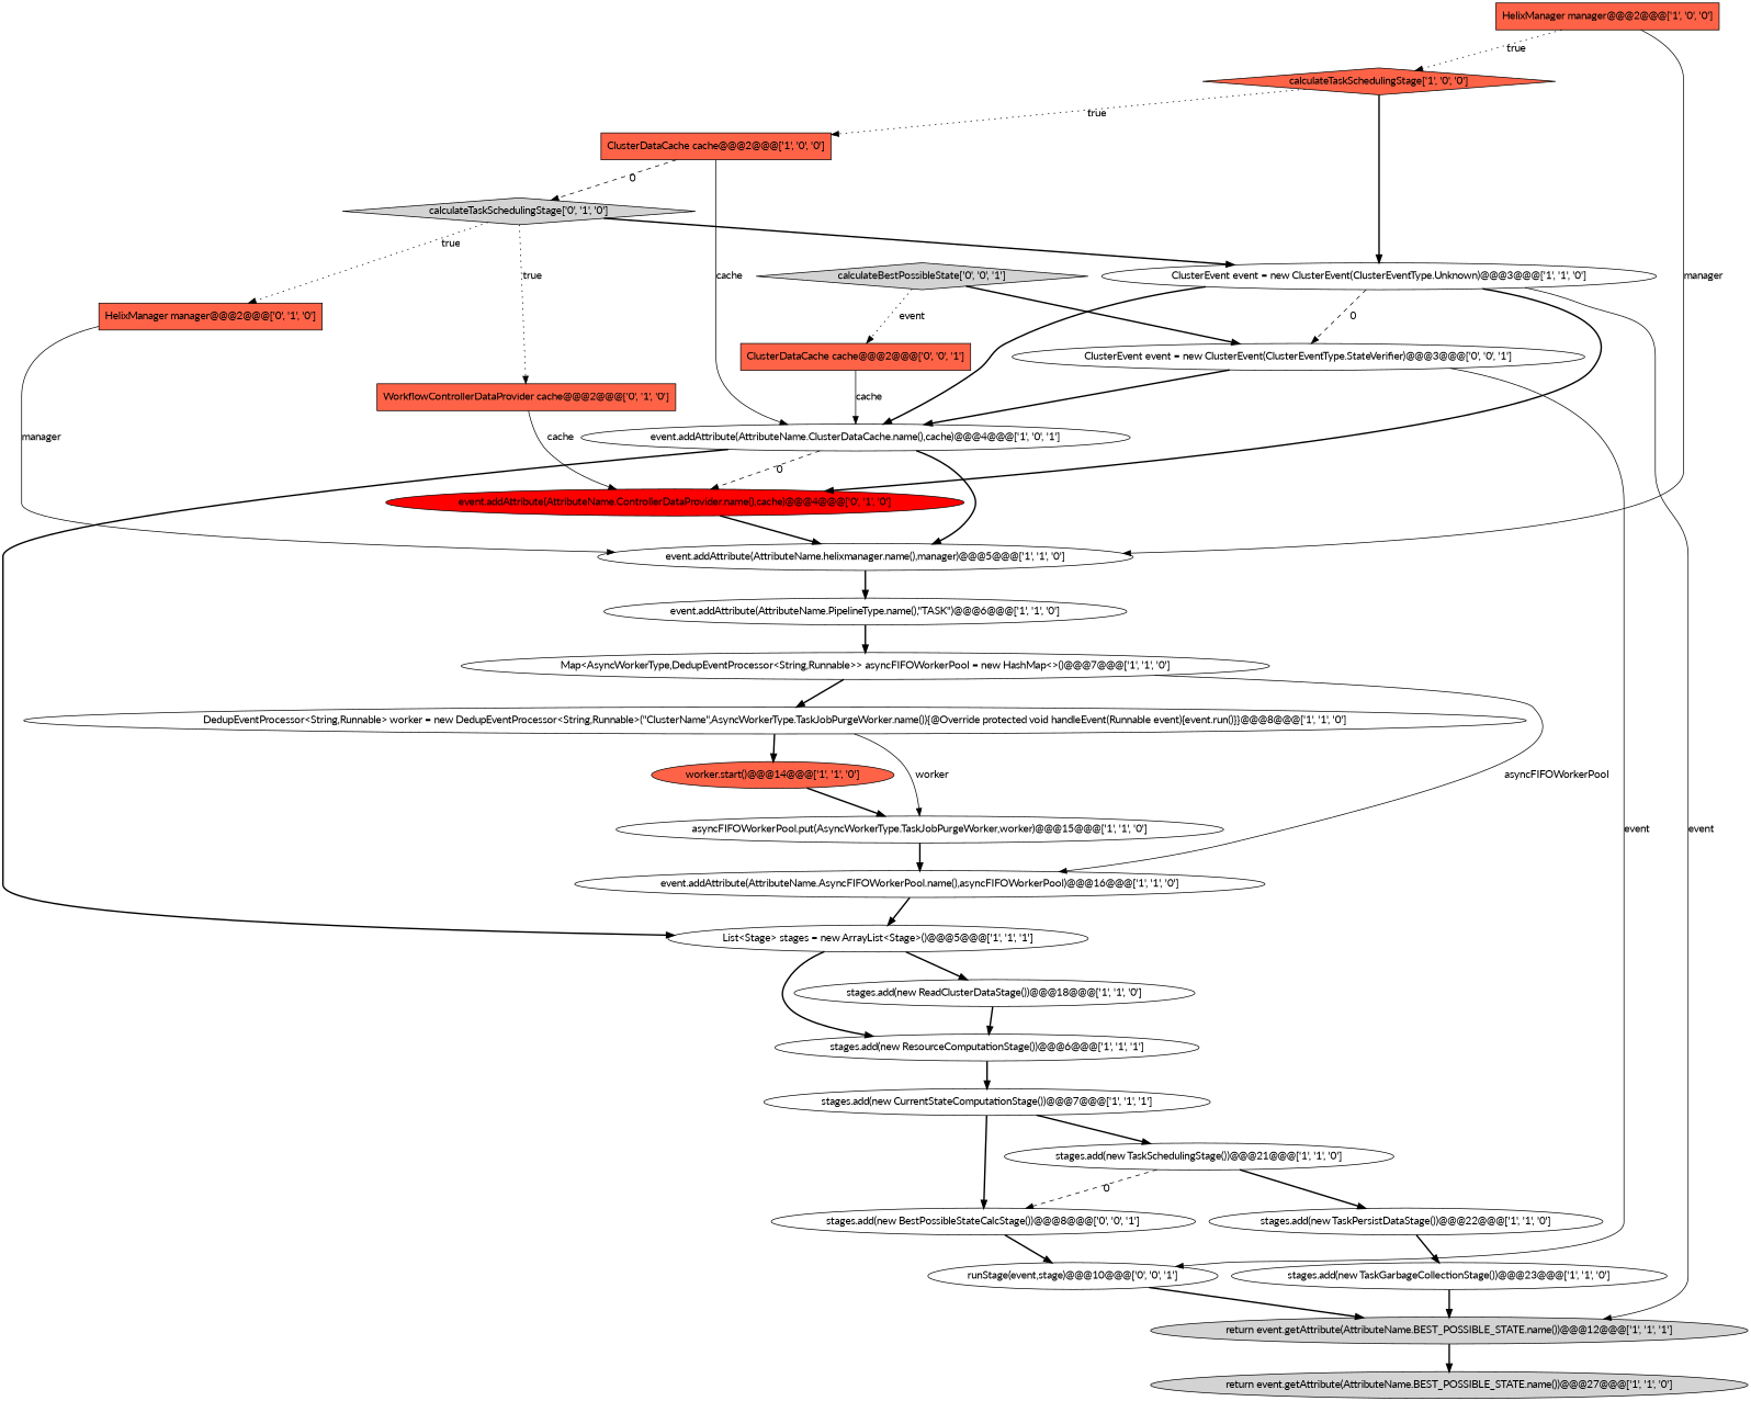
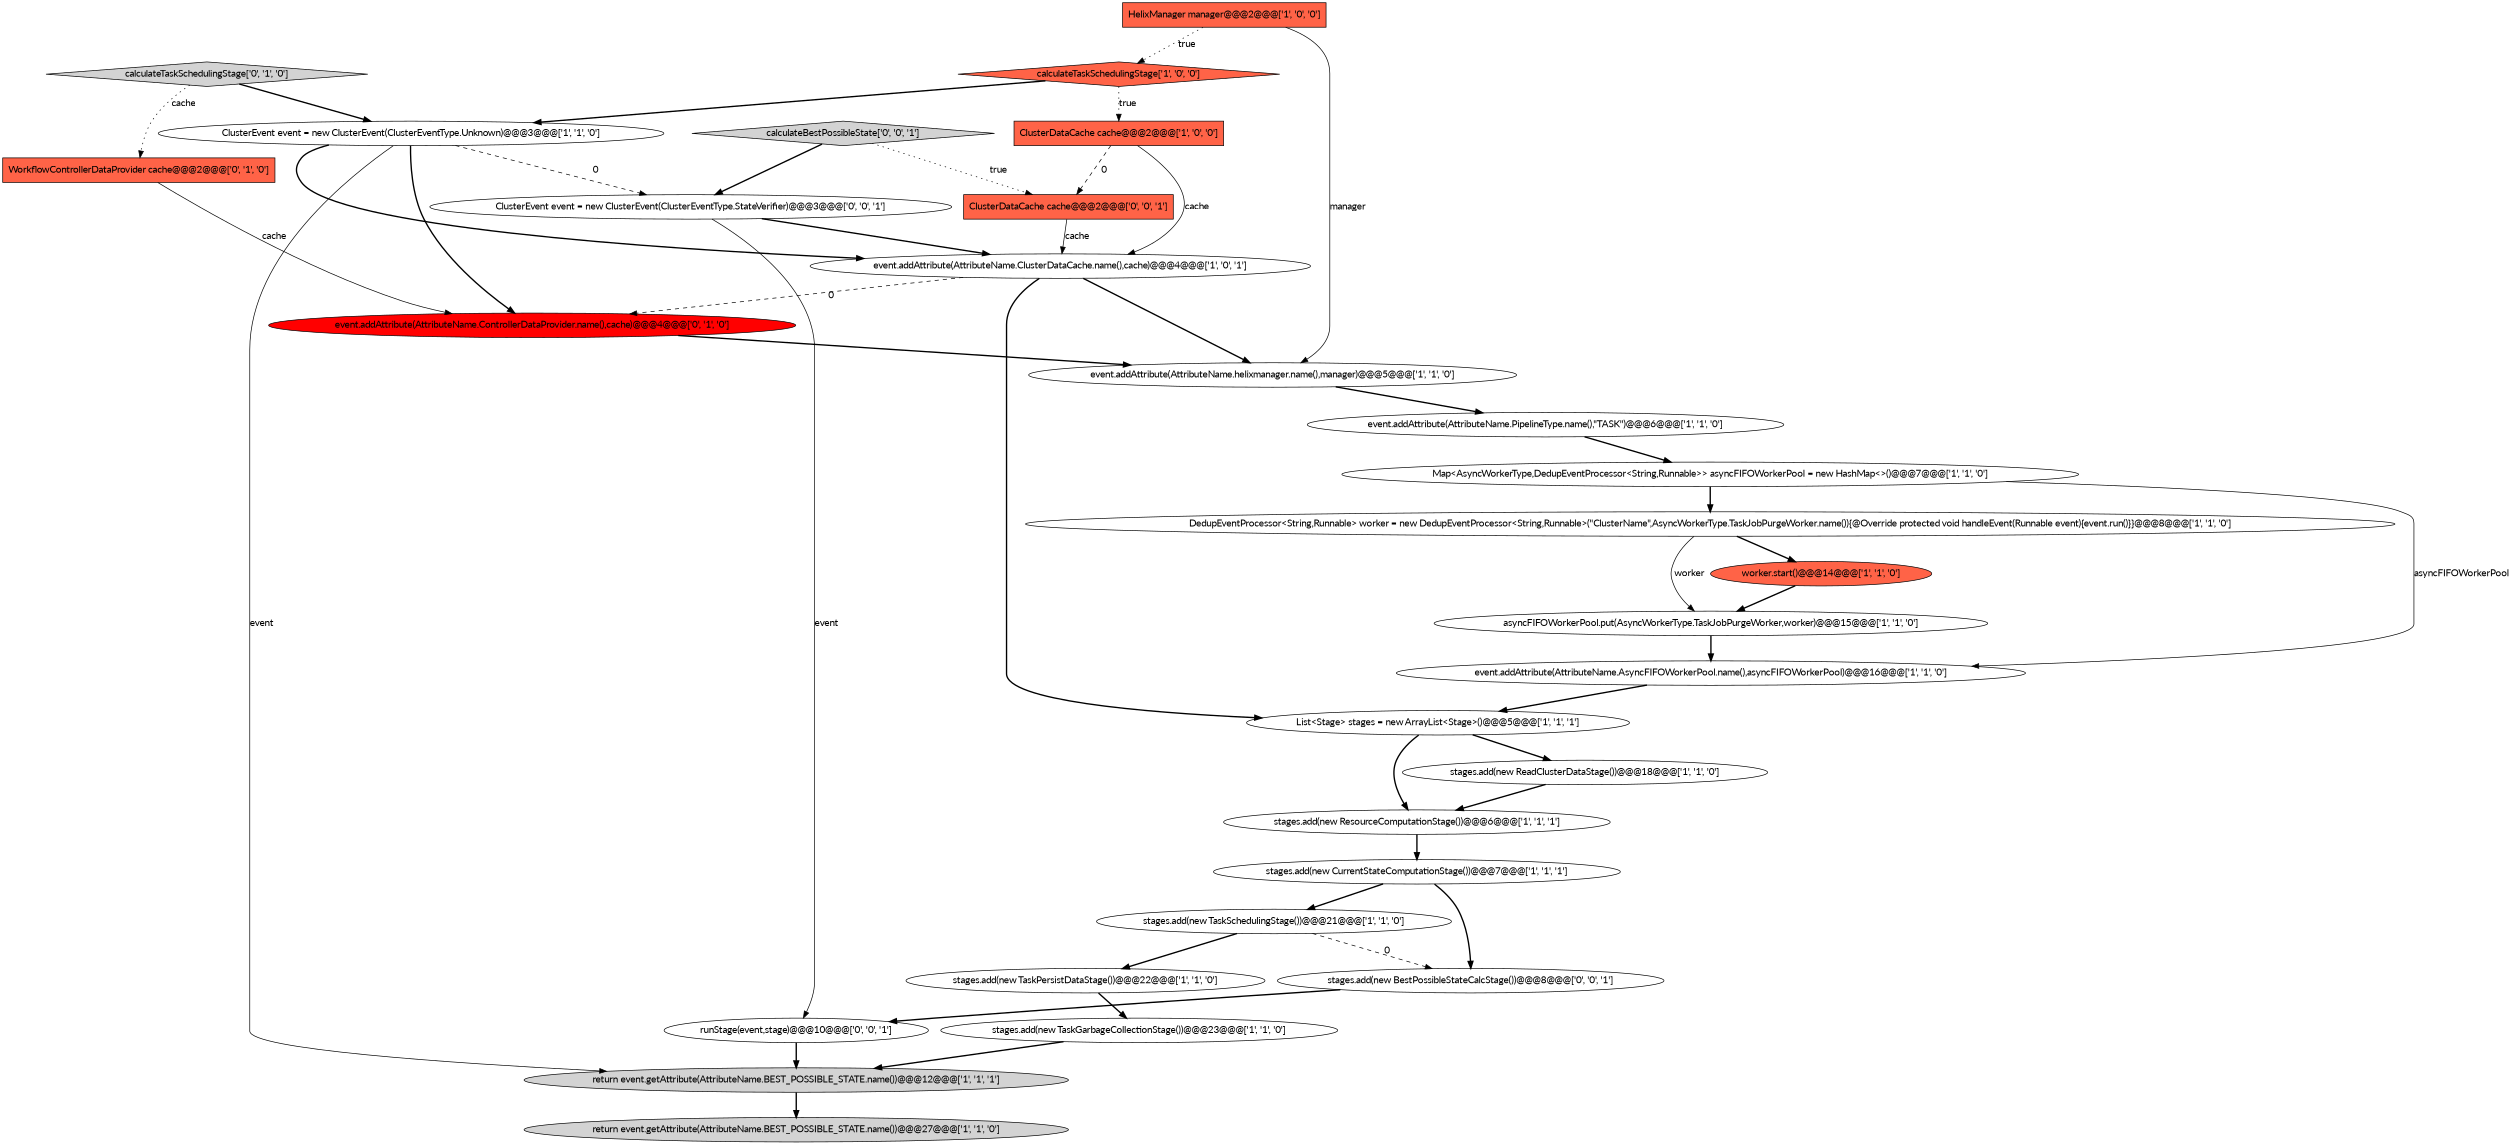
  digraph {
    fontname=Lato
    node [fillcolor=white fontname=Lato shape=ellipse style=filled]
    edge [fontname=Lato style=bold]
    n1 [label="event.addAttribute(AttributeName.PipelineType.name(),\"TASK\")@@@6@@@['1', '1', '0']"]
    n2 [label="Map<AsyncWorkerType,DedupEventProcessor<String,Runnable>> asyncFIFOWorkerPool = new HashMap<>()@@@7@@@['1', '1', '0']"]
    n3 [label="DedupEventProcessor<String,Runnable> worker = new DedupEventProcessor<String,Runnable>(\"ClusterName\",AsyncWorkerType.TaskJobPurgeWorker.name()){@Override protected void handleEvent(Runnable event){event.run()}}@@@8@@@['1', '1', '0']"]
    n4 [label="event.addAttribute(AttributeName.AsyncFIFOWorkerPool.name(),asyncFIFOWorkerPool)@@@16@@@['1', '1', '0']"]
-   n5 [fillcolor=tomato label="HelixManager manager@@@2@@@['0', '1', '0']" shape=box]
    n6 [label="event.addAttribute(AttributeName.helixmanager.name(),manager)@@@5@@@['1', '1', '0']"]
    n7 [label="runStage(event,stage)@@@10@@@['0', '0', '1']"]
    n8 [fillcolor=lightgray label="return event.getAttribute(AttributeName.BEST_POSSIBLE_STATE.name())@@@12@@@['1', '1', '1']"]
    n9 [fillcolor=lightgray label="return event.getAttribute(AttributeName.BEST_POSSIBLE_STATE.name())@@@27@@@['1', '1', '0']"]
    n10 [fillcolor=red label="event.addAttribute(AttributeName.ControllerDataProvider.name(),cache)@@@4@@@['0', '1', '0']"]
    n11 [label="stages.add(new ReadClusterDataStage())@@@18@@@['1', '1', '0']"]
    n12 [label="stages.add(new ResourceComputationStage())@@@6@@@['1', '1', '1']"]
    n13 [label="stages.add(new CurrentStateComputationStage())@@@7@@@['1', '1', '1']"]
    n14 [fillcolor=tomato label="ClusterDataCache cache@@@2@@@['0', '0', '1']" shape=box]
    n15 [label="event.addAttribute(AttributeName.ClusterDataCache.name(),cache)@@@4@@@['1', '0', '1']"]
    n16 [label="List<Stage> stages = new ArrayList<Stage>()@@@5@@@['1', '1', '1']"]
    n17 [label="stages.add(new TaskGarbageCollectionStage())@@@23@@@['1', '1', '0']"]
    n18 [label="ClusterEvent event = new ClusterEvent(ClusterEventType.Unknown)@@@3@@@['1', '1', '0']"]
    n19 [label="ClusterEvent event = new ClusterEvent(ClusterEventType.StateVerifier)@@@3@@@['0', '0', '1']"]
    n20 [label="stages.add(new TaskSchedulingStage())@@@21@@@['1', '1', '0']"]
    n21 [label="stages.add(new TaskPersistDataStage())@@@22@@@['1', '1', '0']"]
    n22 [label="stages.add(new BestPossibleStateCalcStage())@@@8@@@['0', '0', '1']"]
    n23 [fillcolor=tomato label="HelixManager manager@@@2@@@['1', '0', '0']" shape=box]
    n24 [fillcolor=tomato label="calculateTaskSchedulingStage['1', '0', '0']" shape=diamond]
    n25 [fillcolor=lightgray label="calculateBestPossibleState['0', '0', '1']" shape=diamond]
    n26 [fillcolor=tomato label="WorkflowControllerDataProvider cache@@@2@@@['0', '1', '0']" shape=box]
    n27 [fillcolor=tomato label="worker.start()@@@14@@@['1', '1', '0']"]
    n28 [label="asyncFIFOWorkerPool.put(AsyncWorkerType.TaskJobPurgeWorker,worker)@@@15@@@['1', '1', '0']"]
    n29 [fillcolor=tomato label="ClusterDataCache cache@@@2@@@['1', '0', '0']" shape=box]
    n30 [fillcolor=lightgray label="calculateTaskSchedulingStage['0', '1', '0']" shape=diamond]
    n1 -> n2
    n2 -> n3
    n2 -> n4 [label=asyncFIFOWorkerPool style=solid]
    n3 -> n27
    n3 -> n28 [label=worker style=solid]
    n4 -> n16
-   n5 -> n6 [label=manager style=solid]
    n6 -> n1
    n7 -> n8
    n8 -> n9
    n10 -> n6
    n11 -> n12
    n12 -> n13
    n13 -> n20
    n13 -> n22
    n14 -> n15 [label=cache style=solid]
    n15 -> n6
    n15 -> n10 [label=0 style=dashed]
    n15 -> n16
    n16 -> n11
    n16 -> n12
    n17 -> n8
    n18 -> n8 [label=event style=solid]
    n18 -> n10
    n18 -> n15
    n18 -> n19 [label=0 style=dashed]
    n19 -> n7 [label=event style=solid]
    n19 -> n15
    n20 -> n21
    n20 -> n22 [label=0 style=dashed]
    n21 -> n17
    n22 -> n7
    n23 -> n6 [label=manager style=solid]
    n23 -> n24 [label=true style=dotted]
    n24 -> n18
    n24 -> n29 [label=true style=dotted]
-   n25 -> n14 [label=event style=dotted]
+   n25 -> n14 [label=true style=dotted]
    n25 -> n19
    n26 -> n10 [label=cache style=solid]
    n27 -> n28
    n28 -> n4
-   n29 -> n30 [label=0 style=dashed]
+   n29 -> n14 [label=0 style=dashed]
    n29 -> n15 [label=cache style=solid]
-   n30 -> n5 [label=true style=dotted]
    n30 -> n18
-   n30 -> n26 [label=true style=dotted]
+   n30 -> n26 [label=cache style=dotted]
  }
